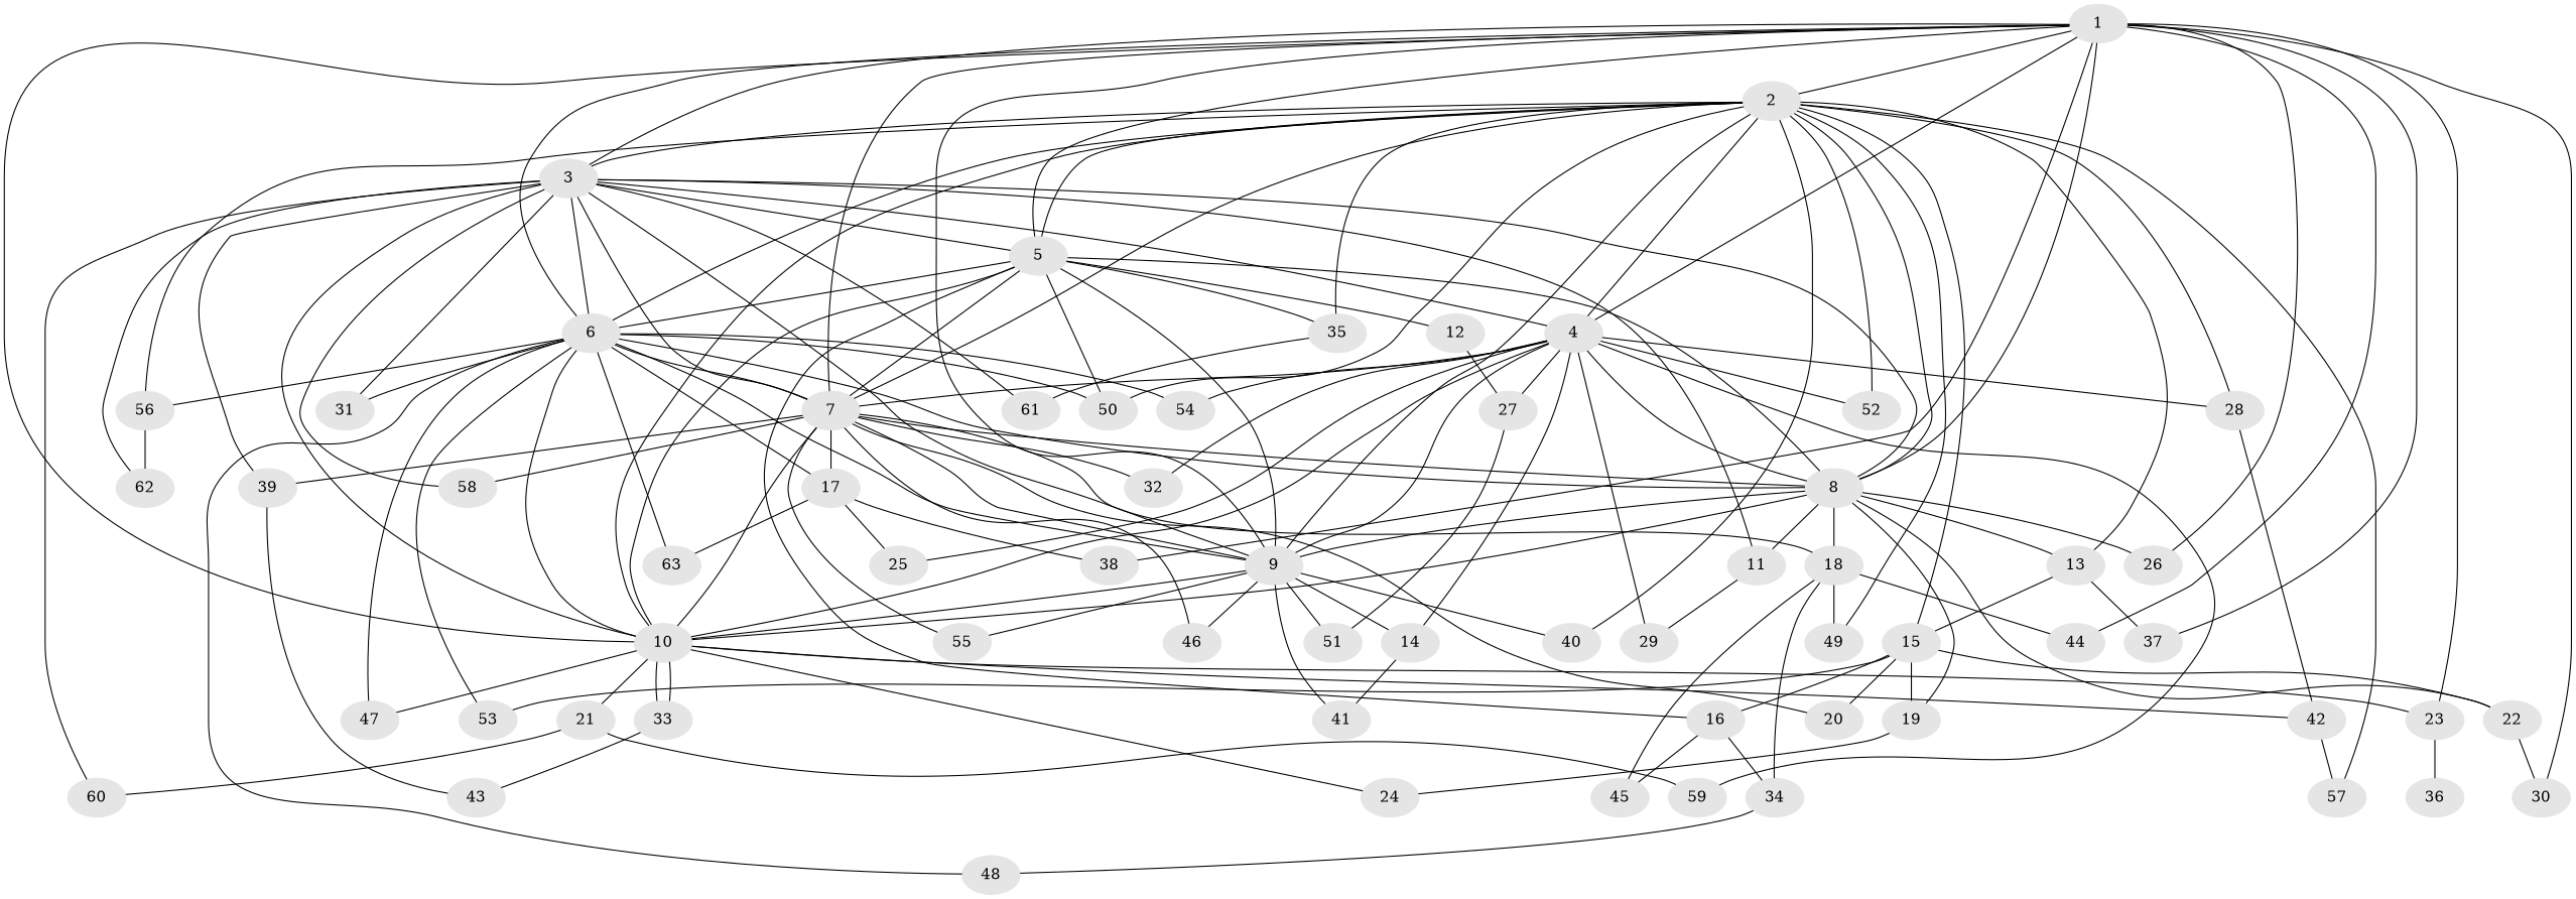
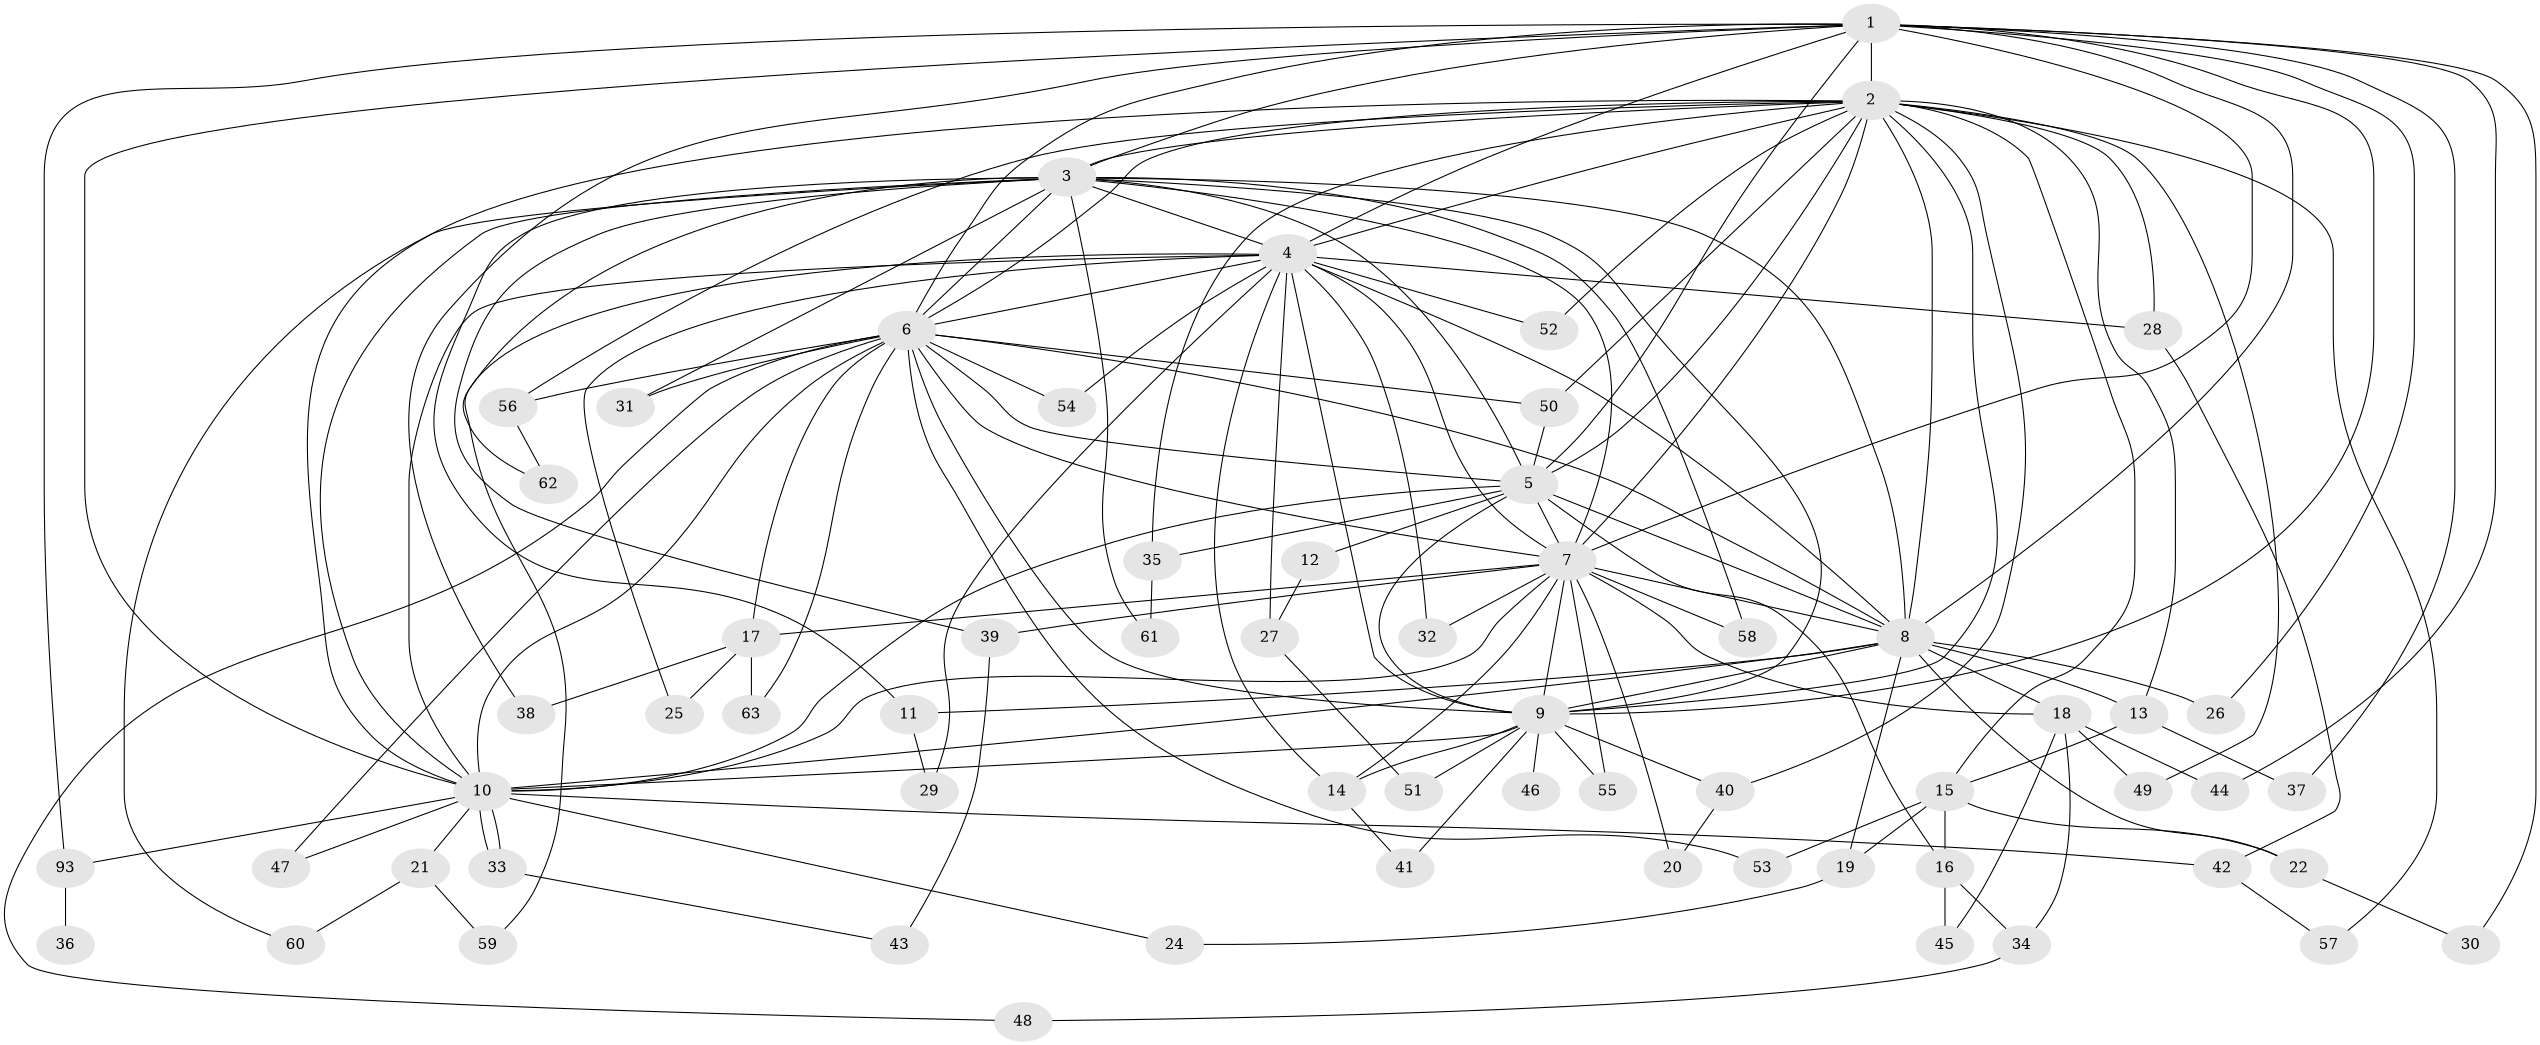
  graph {
    node [color=gray90 style=filled]
    1
    2
    3
    4
    5
    6
    7
    8
    9
    10
-   23
+   23 [label=93]
    26
    30
    37
    38
    44
    13
    15
    28
    35
    40
    49
    50
    52
    56
    57
    11
    31
    39
    58
    60
    61
    62
    14
    25
    27
    29
    32
    54
    59
    12
    16
    17
    47
    48
    53
    63
    18
    20
    46
    55
    19
    22
    41
    51
    21
    24
    33
    42
    36
    43
    34
    45
    1 -- 2
    1 -- 3
    1 -- 4
    1 -- 5
    1 -- 6
    1 -- 7
    1 -- 8
    1 -- 9
    1 -- 10
    1 -- 23
    1 -- 26
    1 -- 30
    1 -- 37
    1 -- 38
    1 -- 44
    2 -- 3
    2 -- 4
    2 -- 5
    2 -- 6
    2 -- 7
    2 -- 8
    2 -- 9
    2 -- 10
    2 -- 13
    2 -- 15
    2 -- 28
    2 -- 35
    2 -- 40
    2 -- 49
    2 -- 50
    2 -- 52
    2 -- 56
    2 -- 57
    3 -- 4
    3 -- 5
    3 -- 6
    3 -- 7
    3 -- 8
    3 -- 9
    3 -- 10
    3 -- 11
    3 -- 31
    3 -- 39
    3 -- 58
    3 -- 60
    3 -- 61
    3 -- 62
+   4 -- 6
    4 -- 7
    4 -- 8
    4 -- 9
    4 -- 10
    4 -- 28
    4 -- 52
    4 -- 14
    4 -- 25
    4 -- 27
    4 -- 29
    4 -- 32
    4 -- 54
    4 -- 59
    5 -- 6
    5 -- 7
    5 -- 8
    5 -- 9
    5 -- 10
    5 -- 35
    5 -- 12
    5 -- 16
    6 -- 7
    6 -- 8
    6 -- 9
    6 -- 10
    6 -- 50
    6 -- 56
    6 -- 31
    6 -- 54
    6 -- 17
    6 -- 47
    6 -- 48
    6 -- 53
    6 -- 63
    7 -- 8
    7 -- 9
    7 -- 10
    7 -- 39
    7 -- 58
    7 -- 32
    7 -- 17
    7 -- 18
    7 -- 20
-   7 -- 46
+   7 -- 14
    7 -- 55
    8 -- 9
    8 -- 10
    8 -- 26
    8 -- 13
    8 -- 11
    8 -- 18
    8 -- 19
    8 -- 22
    9 -- 10
    9 -- 40
    9 -- 14
    9 -- 46
    9 -- 55
    9 -- 41
    9 -- 51
    10 -- 23
    10 -- 47
    10 -- 21
    10 -- 24
    10 -- 33
    10 -- 33
    10 -- 42
    23 -- 36
    13 -- 37
    13 -- 15
    15 -- 16
    15 -- 53
-   15 -- 20
+   40 -- 20
    15 -- 19
    15 -- 22
    28 -- 42
    35 -- 61
    50 -- 5
    56 -- 62
    11 -- 29
    39 -- 43
    14 -- 41
    27 -- 51
    12 -- 27
    16 -- 34
    16 -- 45
    17 -- 38
    17 -- 25
    17 -- 63
    18 -- 44
    18 -- 49
    18 -- 34
    18 -- 45
    19 -- 24
    22 -- 30
    21 -- 60
    21 -- 59
    33 -- 43
    42 -- 57
    34 -- 48
  }
